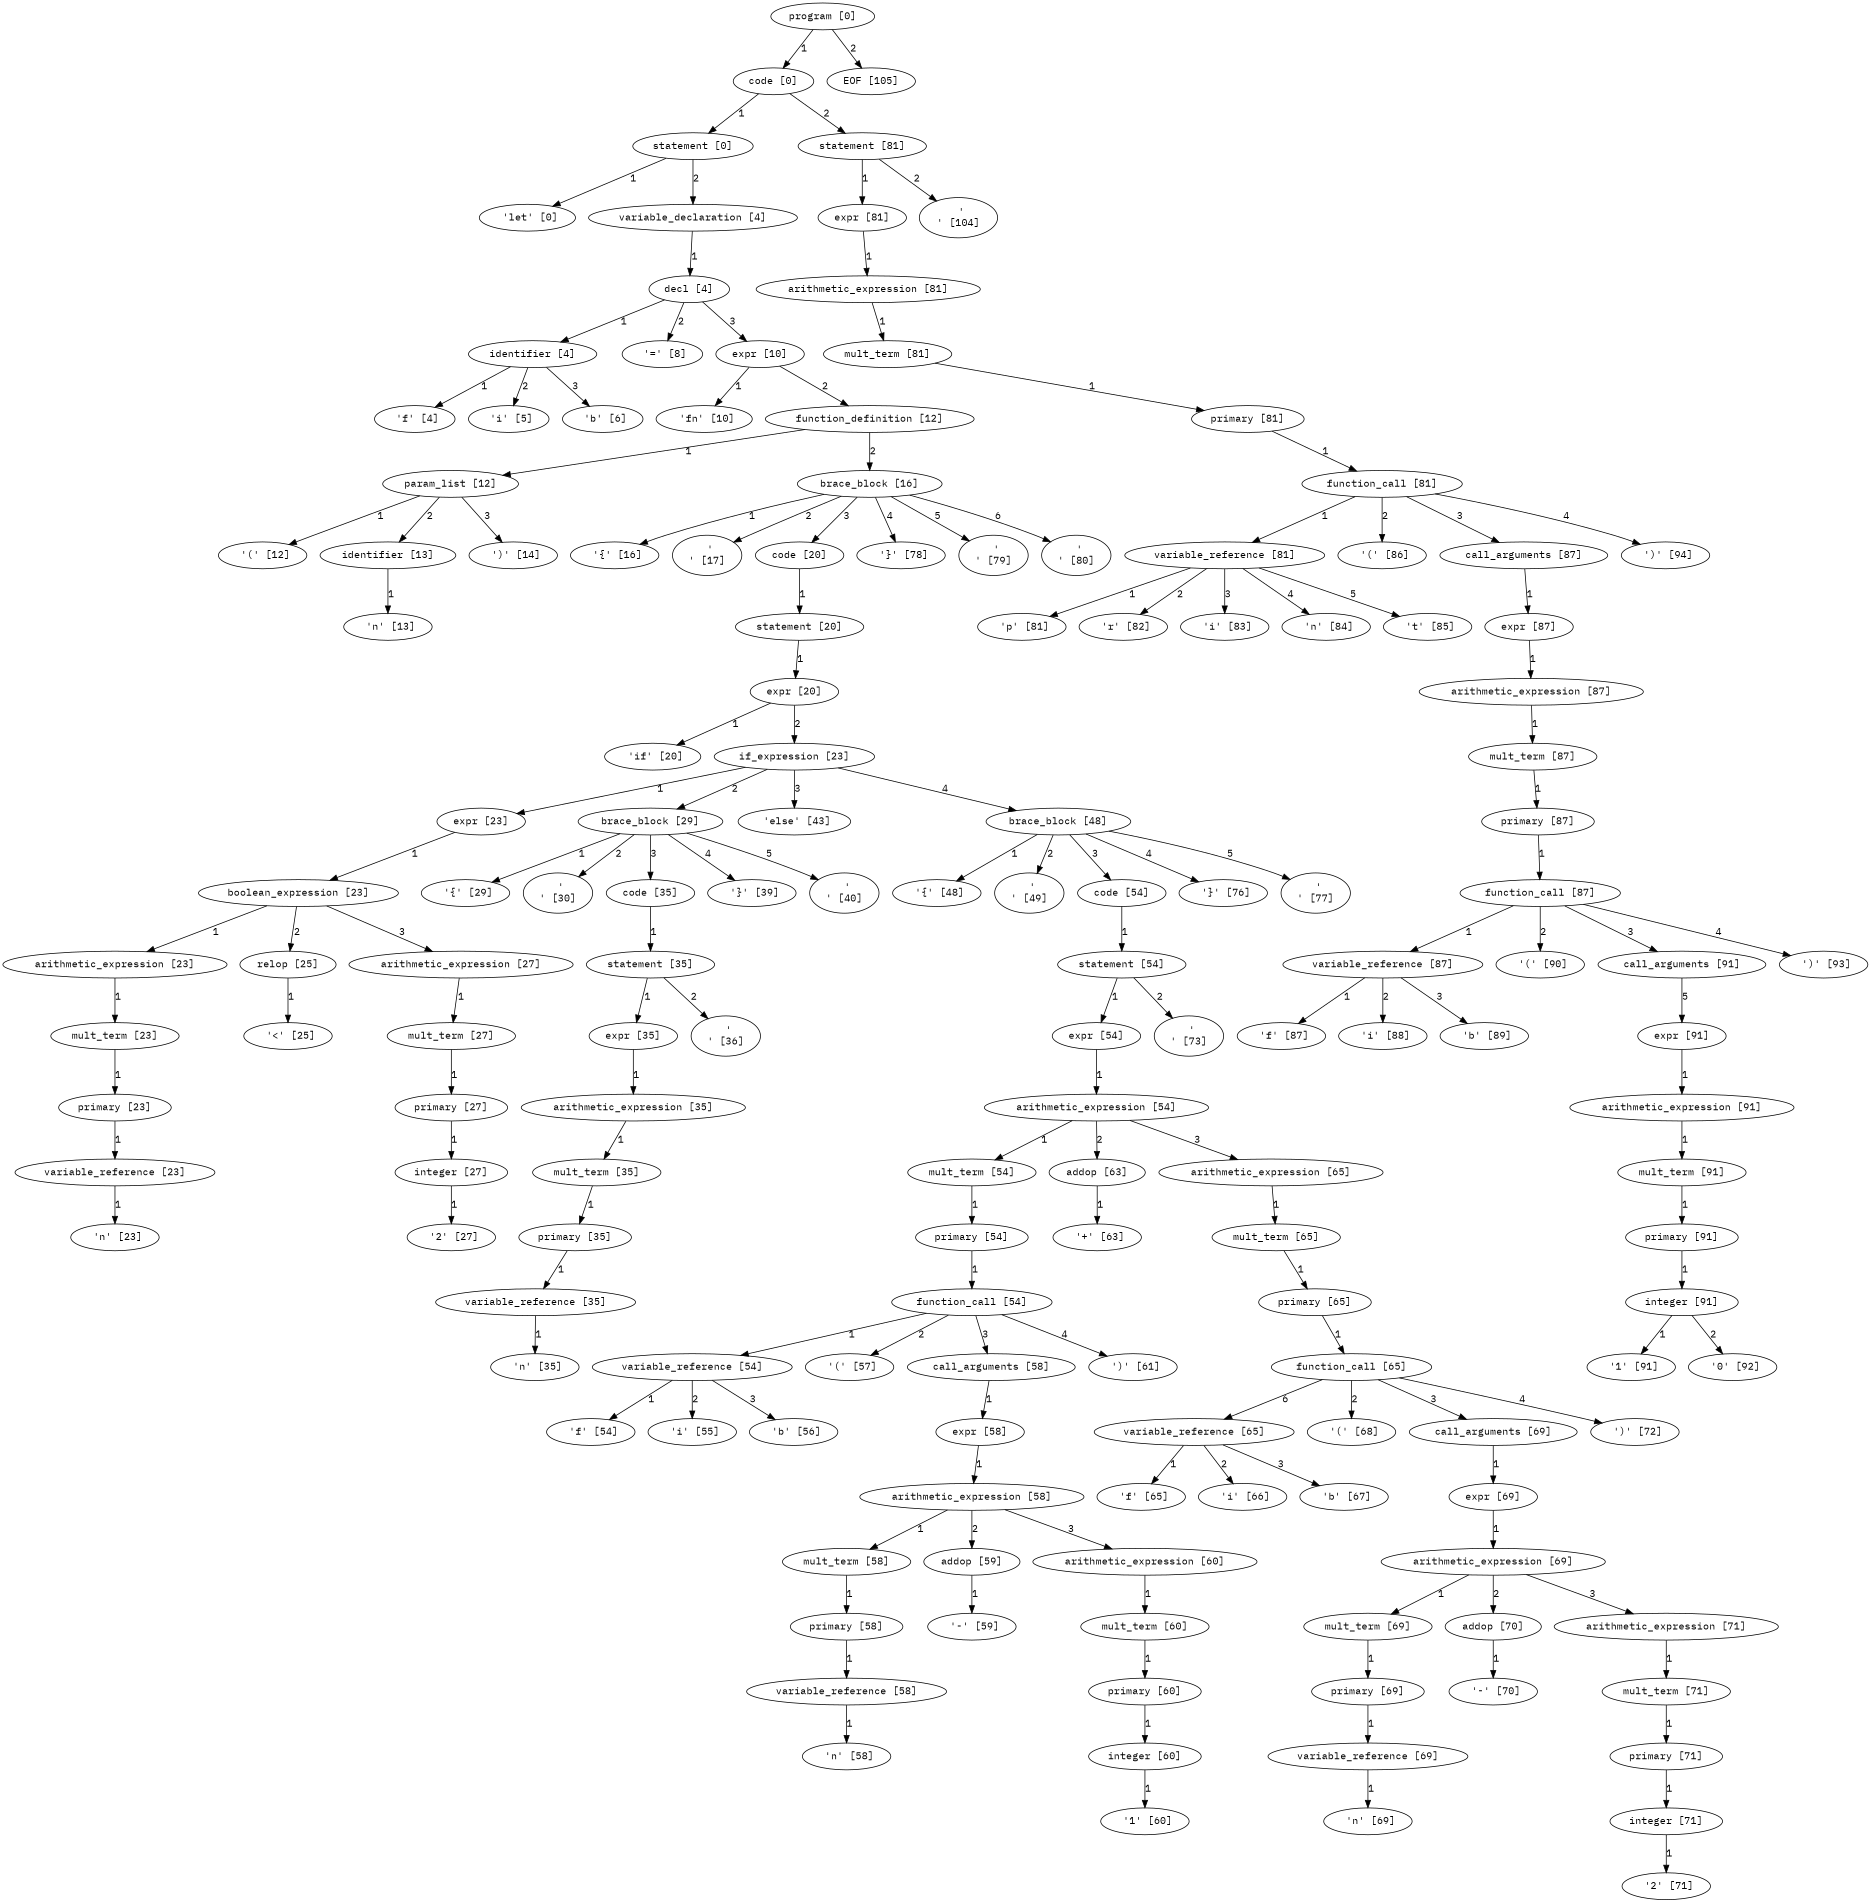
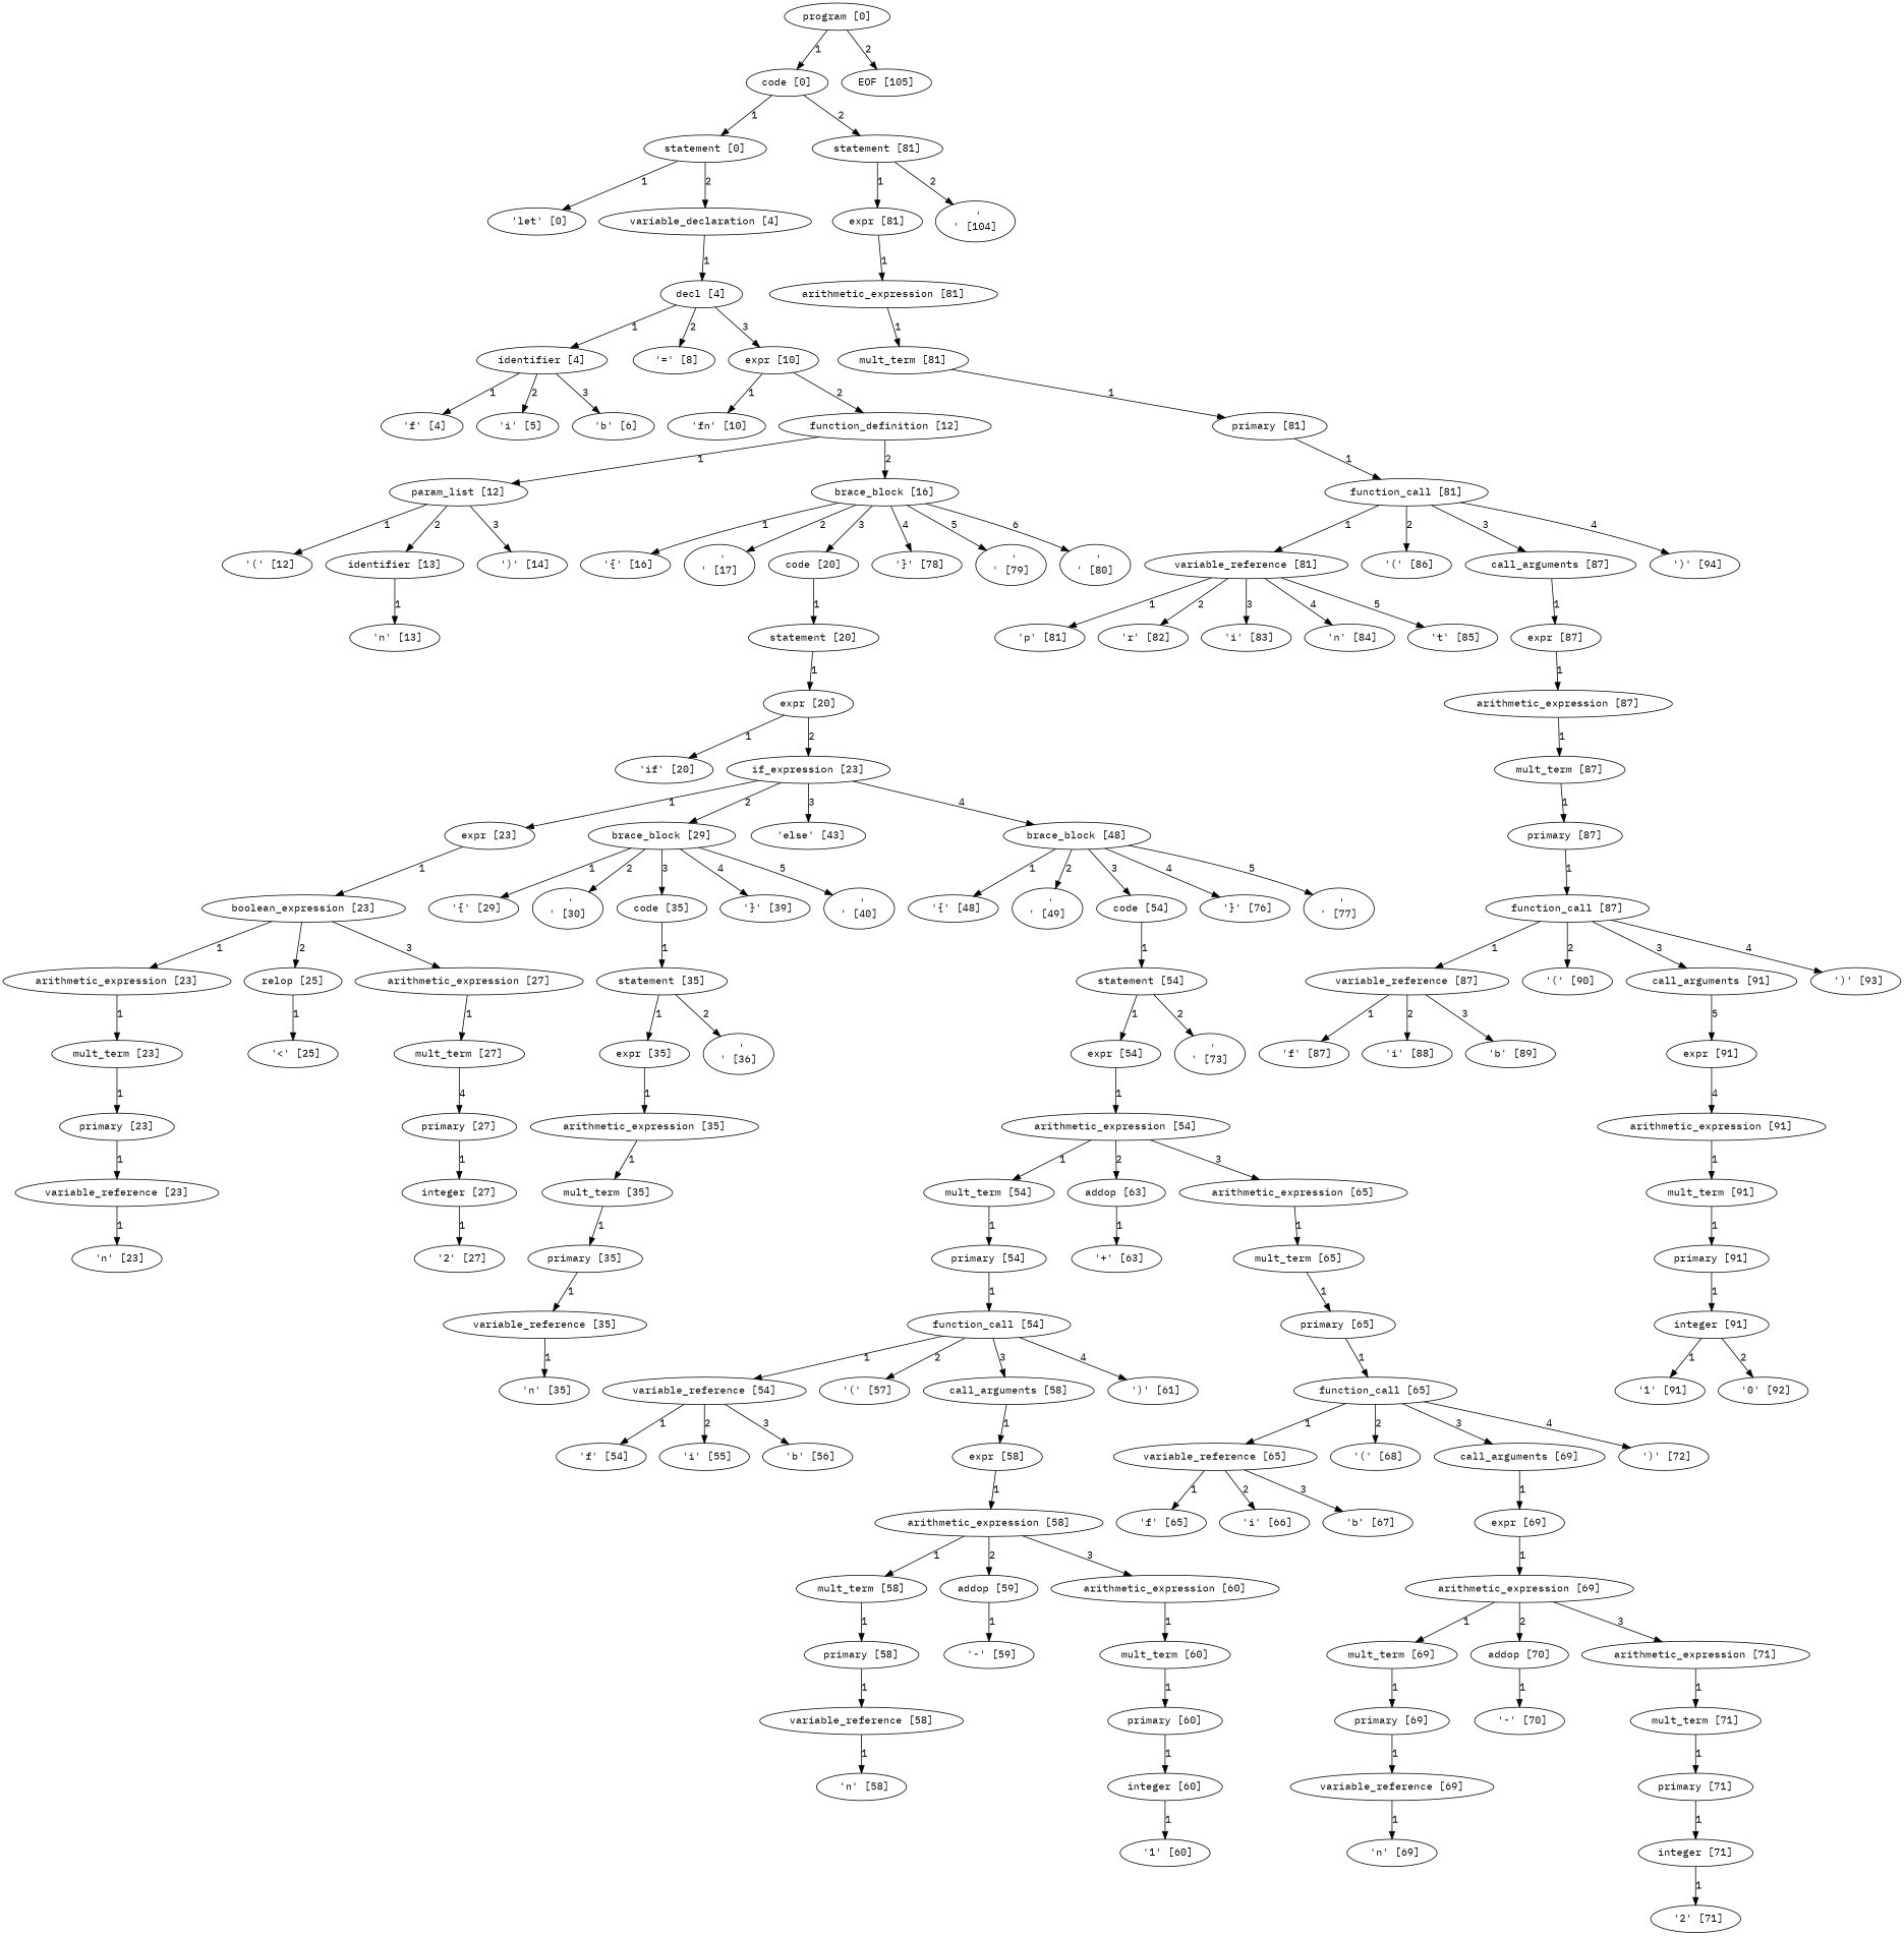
  digraph {
    fontname="IBM Plex Mono"
    node [fontname="IBM Plex Mono"]
    edge [fontname="IBM Plex Mono"]
    n1 [label="program [0]"]
    n2 [label="code [0]"]
    n3 [label="EOF [105]"]
    n4 [label="statement [0]"]
    n5 [label="statement [81]"]
    n6 [label=" 'let' [0]"]
    n7 [label="variable_declaration [4]"]
    n8 [label="expr [81]"]
    n9 [label=" '\n' [104]"]
    n10 [label="decl [4]"]
    n11 [label="identifier [4]"]
    n12 [label=" '=' [8]"]
    n13 [label="expr [10]"]
    n14 [label=" 'f' [4]"]
    n15 [label=" 'i' [5]"]
    n16 [label=" 'b' [6]"]
    n17 [label=" 'fn' [10]"]
    n18 [label="function_definition [12]"]
    n19 [label="param_list [12]"]
    n20 [label="brace_block [16]"]
    n21 [label=" '(' [12]"]
    n22 [label="identifier [13]"]
    n23 [label=" ')' [14]"]
    n24 [label=" '{' [16]"]
    n25 [label=" '\n' [17]"]
    n26 [label="code [20]"]
    n27 [label=" '}' [78]"]
    n28 [label=" '\n' [79]"]
    n29 [label=" '\n' [80]"]
    n30 [label=" 'n' [13]"]
    n31 [label="statement [20]"]
    n32 [label="expr [20]"]
    n33 [label=" 'if' [20]"]
    n34 [label="if_expression [23]"]
    n35 [label="expr [23]"]
    n36 [label="brace_block [29]"]
    n37 [label=" 'else' [43]"]
    n38 [label="brace_block [48]"]
    n39 [label="boolean_expression [23]"]
    n40 [label=" '{' [29]"]
    n41 [label=" '\n' [30]"]
    n42 [label="code [35]"]
    n43 [label=" '}' [39]"]
    n44 [label=" '\n' [40]"]
    n45 [label=" '{' [48]"]
    n46 [label=" '\n' [49]"]
    n47 [label="code [54]"]
    n48 [label=" '}' [76]"]
    n49 [label=" '\n' [77]"]
    n50 [label="arithmetic_expression [23]"]
    n51 [label="relop [25]"]
    n52 [label="arithmetic_expression [27]"]
    n53 [label="mult_term [23]"]
    n54 [label=" '<' [25]"]
    n55 [label="mult_term [27]"]
    n56 [label="primary [23]"]
    n57 [label="variable_reference [23]"]
    n58 [label=" 'n' [23]"]
    n59 [label="primary [27]"]
    n60 [label="integer [27]"]
    n61 [label=" '2' [27]"]
    n62 [label="statement [35]"]
    n63 [label="expr [35]"]
    n64 [label=" '\n' [36]"]
    n65 [label="arithmetic_expression [35]"]
    n66 [label="mult_term [35]"]
    n67 [label="primary [35]"]
    n68 [label="variable_reference [35]"]
    n69 [label=" 'n' [35]"]
    n70 [label="statement [54]"]
    n71 [label="expr [54]"]
    n72 [label=" '\n' [73]"]
    n73 [label="arithmetic_expression [54]"]
    n74 [label="mult_term [54]"]
    n75 [label="addop [63]"]
    n76 [label="arithmetic_expression [65]"]
    n77 [label="primary [54]"]
    n78 [label=" '+' [63]"]
    n79 [label="mult_term [65]"]
    n80 [label="function_call [54]"]
    n81 [label="variable_reference [54]"]
    n82 [label=" '(' [57]"]
    n83 [label="call_arguments [58]"]
    n84 [label=" ')' [61]"]
    n85 [label=" 'f' [54]"]
    n86 [label=" 'i' [55]"]
    n87 [label=" 'b' [56]"]
    n88 [label="expr [58]"]
    n89 [label="arithmetic_expression [58]"]
    n90 [label="mult_term [58]"]
    n91 [label="addop [59]"]
    n92 [label="arithmetic_expression [60]"]
    n93 [label="primary [58]"]
    n94 [label=" '-' [59]"]
    n95 [label="mult_term [60]"]
    n96 [label="variable_reference [58]"]
    n97 [label=" 'n' [58]"]
    n98 [label="primary [60]"]
    n99 [label="integer [60]"]
    n100 [label=" '1' [60]"]
    n101 [label="primary [65]"]
    n102 [label="function_call [65]"]
    n103 [label="variable_reference [65]"]
    n104 [label=" '(' [68]"]
    n105 [label="call_arguments [69]"]
    n106 [label=" ')' [72]"]
    n107 [label=" 'f' [65]"]
    n108 [label=" 'i' [66]"]
    n109 [label=" 'b' [67]"]
    n110 [label="expr [69]"]
    n111 [label="arithmetic_expression [69]"]
    n112 [label="mult_term [69]"]
    n113 [label="addop [70]"]
    n114 [label="arithmetic_expression [71]"]
    n115 [label="primary [69]"]
    n116 [label=" '-' [70]"]
    n117 [label="mult_term [71]"]
    n118 [label="variable_reference [69]"]
    n119 [label=" 'n' [69]"]
    n120 [label="primary [71]"]
    n121 [label="integer [71]"]
    n122 [label=" '2' [71]"]
    n123 [label="arithmetic_expression [81]"]
    n124 [label="mult_term [81]"]
    n125 [label="primary [81]"]
    n126 [label="function_call [81]"]
    n127 [label="variable_reference [81]"]
    n128 [label=" '(' [86]"]
    n129 [label="call_arguments [87]"]
    n130 [label=" ')' [94]"]
    n131 [label=" 'p' [81]"]
    n132 [label=" 'r' [82]"]
    n133 [label=" 'i' [83]"]
    n134 [label=" 'n' [84]"]
    n135 [label=" 't' [85]"]
    n136 [label="expr [87]"]
    n137 [label="arithmetic_expression [87]"]
    n138 [label="mult_term [87]"]
    n139 [label="primary [87]"]
    n140 [label="function_call [87]"]
    n141 [label="variable_reference [87]"]
    n142 [label=" '(' [90]"]
    n143 [label="call_arguments [91]"]
    n144 [label=" ')' [93]"]
    n145 [label=" 'f' [87]"]
    n146 [label=" 'i' [88]"]
    n147 [label=" 'b' [89]"]
    n148 [label="expr [91]"]
    n149 [label="arithmetic_expression [91]"]
    n150 [label="mult_term [91]"]
    n151 [label="primary [91]"]
    n152 [label="integer [91]"]
    n153 [label=" '1' [91]"]
    n154 [label=" '0' [92]"]
    n1 -> n2 [label=1]
    n1 -> n3 [label=2]
    n2 -> n4 [label=1]
    n2 -> n5 [label=2]
    n4 -> n6 [label=1]
    n4 -> n7 [label=2]
    n5 -> n8 [label=1]
    n5 -> n9 [label=2]
    n7 -> n10 [label=1]
    n8 -> n123 [label=1]
    n10 -> n11 [label=1]
    n10 -> n12 [label=2]
    n10 -> n13 [label=3]
    n11 -> n14 [label=1]
    n11 -> n15 [label=2]
    n11 -> n16 [label=3]
    n13 -> n17 [label=1]
    n13 -> n18 [label=2]
    n18 -> n19 [label=1]
    n18 -> n20 [label=2]
    n19 -> n21 [label=1]
    n19 -> n22 [label=2]
    n19 -> n23 [label=3]
    n20 -> n24 [label=1]
    n20 -> n25 [label=2]
    n20 -> n26 [label=3]
    n20 -> n27 [label=4]
    n20 -> n28 [label=5]
    n20 -> n29 [label=6]
    n22 -> n30 [label=1]
    n26 -> n31 [label=1]
    n31 -> n32 [label=1]
    n32 -> n33 [label=1]
    n32 -> n34 [label=2]
    n34 -> n35 [label=1]
    n34 -> n36 [label=2]
    n34 -> n37 [label=3]
    n34 -> n38 [label=4]
    n35 -> n39 [label=1]
    n36 -> n40 [label=1]
    n36 -> n41 [label=2]
    n36 -> n42 [label=3]
    n36 -> n43 [label=4]
    n36 -> n44 [label=5]
    n38 -> n45 [label=1]
    n38 -> n46 [label=2]
    n38 -> n47 [label=3]
    n38 -> n48 [label=4]
    n38 -> n49 [label=5]
    n39 -> n50 [label=1]
    n39 -> n51 [label=2]
    n39 -> n52 [label=3]
    n42 -> n62 [label=1]
    n47 -> n70 [label=1]
    n50 -> n53 [label=1]
    n51 -> n54 [label=1]
    n52 -> n55 [label=1]
    n53 -> n56 [label=1]
-   n55 -> n59 [label=1]
+   n55 -> n59 [label=4]
    n56 -> n57 [label=1]
    n57 -> n58 [label=1]
    n59 -> n60 [label=1]
    n60 -> n61 [label=1]
    n62 -> n63 [label=1]
    n62 -> n64 [label=2]
    n63 -> n65 [label=1]
    n65 -> n66 [label=1]
    n66 -> n67 [label=1]
    n67 -> n68 [label=1]
    n68 -> n69 [label=1]
    n70 -> n71 [label=1]
    n70 -> n72 [label=2]
    n71 -> n73 [label=1]
    n73 -> n74 [label=1]
    n73 -> n75 [label=2]
    n73 -> n76 [label=3]
    n74 -> n77 [label=1]
    n75 -> n78 [label=1]
    n76 -> n79 [label=1]
    n77 -> n80 [label=1]
    n79 -> n101 [label=1]
    n80 -> n81 [label=1]
    n80 -> n82 [label=2]
    n80 -> n83 [label=3]
    n80 -> n84 [label=4]
    n81 -> n85 [label=1]
    n81 -> n86 [label=2]
    n81 -> n87 [label=3]
    n83 -> n88 [label=1]
    n88 -> n89 [label=1]
    n89 -> n90 [label=1]
    n89 -> n91 [label=2]
    n89 -> n92 [label=3]
    n90 -> n93 [label=1]
    n91 -> n94 [label=1]
    n92 -> n95 [label=1]
    n93 -> n96 [label=1]
    n95 -> n98 [label=1]
    n96 -> n97 [label=1]
    n98 -> n99 [label=1]
    n99 -> n100 [label=1]
    n101 -> n102 [label=1]
-   n102 -> n103 [label=6]
+   n102 -> n103 [label=1]
    n102 -> n104 [label=2]
    n102 -> n105 [label=3]
    n102 -> n106 [label=4]
    n103 -> n107 [label=1]
    n103 -> n108 [label=2]
    n103 -> n109 [label=3]
    n105 -> n110 [label=1]
    n110 -> n111 [label=1]
    n111 -> n112 [label=1]
    n111 -> n113 [label=2]
    n111 -> n114 [label=3]
    n112 -> n115 [label=1]
    n113 -> n116 [label=1]
    n114 -> n117 [label=1]
    n115 -> n118 [label=1]
    n117 -> n120 [label=1]
    n118 -> n119 [label=1]
    n120 -> n121 [label=1]
    n121 -> n122 [label=1]
    n123 -> n124 [label=1]
    n124 -> n125 [label=1]
    n125 -> n126 [label=1]
    n126 -> n127 [label=1]
    n126 -> n128 [label=2]
    n126 -> n129 [label=3]
    n126 -> n130 [label=4]
    n127 -> n131 [label=1]
    n127 -> n132 [label=2]
    n127 -> n133 [label=3]
    n127 -> n134 [label=4]
    n127 -> n135 [label=5]
    n129 -> n136 [label=1]
    n136 -> n137 [label=1]
    n137 -> n138 [label=1]
    n138 -> n139 [label=1]
    n139 -> n140 [label=1]
    n140 -> n141 [label=1]
    n140 -> n142 [label=2]
    n140 -> n143 [label=3]
    n140 -> n144 [label=4]
    n141 -> n145 [label=1]
    n141 -> n146 [label=2]
    n141 -> n147 [label=3]
    n143 -> n148 [label=5]
-   n148 -> n149 [label=1]
+   n148 -> n149 [label=4]
    n149 -> n150 [label=1]
    n150 -> n151 [label=1]
    n151 -> n152 [label=1]
    n152 -> n153 [label=1]
    n152 -> n154 [label=2]
  }
